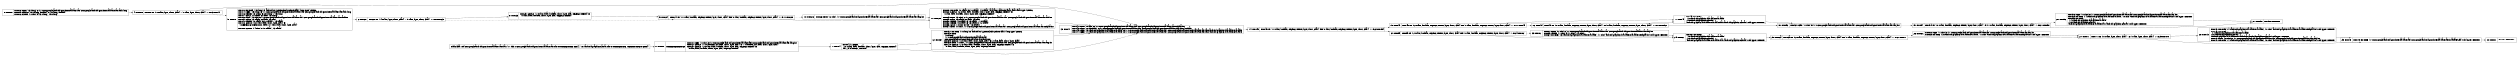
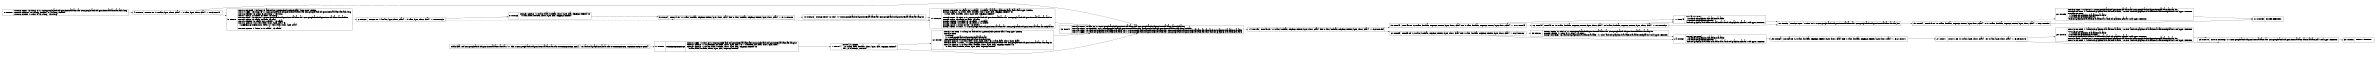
  digraph {
    fontname="DejaVu Serif"
    rankdir=LR
    node [fontname="DejaVu Serif" shape=record]
    edge [fontname="DejaVu Serif"]
    n1 [label="{0\:\ 0x0000|MTH_ENTER_BLOCK\l|0x0000: IGET  (r0 I:int) = (r7 I:com.google.android.gms.internal.base.zae) com.google.android.gms.internal.base.zae.zang int \l0x0002: CONST  (r1 I:?[boolean, int, float, short, byte, char]) = (1 ?[boolean, int, float, short, byte, char]) \l0x0003: CONST  (r2 I:?[int, float, boolean, short, byte, char, OBJECT, ARRAY]) = \l  (0 ?[int, float, boolean, short, byte, char, OBJECT, ARRAY])\l \l}"]
    n2 [label="{1\:\ 0x0004|0x0004: SWITCH  \l  (r0 I:?[int, float, boolean, short, byte, char, OBJECT, ARRAY])\l k:[1, 2] t:[0x0037, 0x0008] \l}"]
    n3 [label="{12\:\ 0x0037|0x0037: INVOKE  (r0 I:long) =  android.os.SystemClock.uptimeMillis():long type: STATIC \l0x003b: IPUT  \l  (r0 I:long)\l  (r7 I:com.google.android.gms.internal.base.zae)\l com.google.android.gms.internal.base.zae.zanh long \l0x003d: CONST  (r0 I:?[int, float, short, byte, char]) = (2 ?[int, float, short, byte, char]) \l0x003e: IPUT  (r0 I:int), (r7 I:com.google.android.gms.internal.base.zae) com.google.android.gms.internal.base.zae.zang int \l0x0040: CONST  (r1 I:?[int, float, boolean, short, byte, char, OBJECT, ARRAY]) = \l  (0 ?[int, float, boolean, short, byte, char, OBJECT, ARRAY])\l \l}"]
    n4 [label="{13\:\ 0x0041|0x0041: IGET  (r0 I:int) = (r7 I:com.google.android.gms.internal.base.zae) com.google.android.gms.internal.base.zae.mAlpha int \l0x0043: IGET  (r2 I:boolean) = (r7 I:com.google.android.gms.internal.base.zae) com.google.android.gms.internal.base.zae.zamy boolean \l0x0045: IGET  (r3 I:android.graphics.drawable.Drawable) = (r7 I:com.google.android.gms.internal.base.zae) com.google.android.gms.internal.base.zae.zann android.graphics.drawable.Drawable \l0x0047: IGET  (r4 I:android.graphics.drawable.Drawable) = (r7 I:com.google.android.gms.internal.base.zae) com.google.android.gms.internal.base.zae.zano android.graphics.drawable.Drawable \l}"]
    n5 [label="{3\:\ 0x0008|0x0008: IGET  (r3 I:long) = (r7 I:com.google.android.gms.internal.base.zae) com.google.android.gms.internal.base.zae.zanh long \l0x000a: CONST  (r5 I:?[long, double]) = (0 ?[long, double]) \l0x000c: CMP_L  (r0 I:int) = (r3 I:long), (r5 I:long) \l}"]
    n6 [label="{4\:\ 0x000e|0x000e: IF  (r0 I:?[int, byte, short, char]) \< (0 ?[int, byte, short, char])  \-\> B:13:0x0041 \l}"]
    n7 [label="{14\:\ 0x0049|0x0049: IF  (r1 I:?[int, boolean, OBJECT, ARRAY, byte, short, char]) == (0 ?[int, boolean, OBJECT, ARRAY, byte, short, char])  \-\> B:22:0x005f \l}"]
    n8 [label="{5\:\ 0x0010|0x0010: INVOKE  (r3 I:long) =  android.os.SystemClock.uptimeMillis():long type: STATIC \l0x0014: IGET  (r5 I:long) = (r7 I:com.google.android.gms.internal.base.zae) com.google.android.gms.internal.base.zae.zanh long \l0x0016: ARITH  (r3 I:long) = (r3 I:long) \- (r5 I:long) \l0x0017: CAST  (r0 I:float) = (float) (r3 I:long) \l0x0018: IGET  (r3 I:int) = (r7 I:com.google.android.gms.internal.base.zae) com.google.android.gms.internal.base.zae.zank int \l0x001a: CAST  (r3 I:float) = (float) (r3 I:int) \l0x001b: ARITH  (r0 I:float) = (r0 I:float) \/ (r3 I:float) \l0x001c: CONST  (r3 I:?[int, float, short, byte, char]) = \l  (1065353216(0x3f800000, float:1.0) ?[int, float, short, byte, char])\l \l0x001e: CMP_L  (r4 I:int) = (r0 I:float), (r3 I:float) \l}"]
    n9 [label="{6\:\ 0x0020|0x0020: IF  (r4 I:?[int, byte, short, char]) \< (0 ?[int, byte, short, char])  \-\> B:8:0x0023 \l}"]
    n10 [label="{8\:\ 0x0023|0x0023: CONST  (r1 I:?[int, float, boolean, short, byte, char, OBJECT, ARRAY]) = \l  (0 ?[int, float, boolean, short, byte, char, OBJECT, ARRAY])\l \l}"]
    n11 [label="{9\:\ 0x0024|0x0024: IF  (r1 I:?[int, boolean, OBJECT, ARRAY, byte, short, char]) == (0 ?[int, boolean, OBJECT, ARRAY, byte, short, char])  \-\> B:11:0x0028 \l}"]
    n12 [label="{10\:\ 0x0026|0x0026: IPUT  (r2 I:int), (r7 I:com.google.android.gms.internal.base.zae) com.google.android.gms.internal.base.zae.zang int \l}"]
    n13 [label="{11\:\ 0x0028|0x0028: INVOKE  (r0 I:float) = (r0 I:float), (r3 I:float) java.lang.Math.min(float, float):float type: STATIC \l0x002c: CONST  (r2 I:?[int, float, boolean, short, byte, char, OBJECT, ARRAY]) = \l  (0 ?[int, float, boolean, short, byte, char, OBJECT, ARRAY])\l \l0x002d: IGET  (r3 I:int) = (r7 I:com.google.android.gms.internal.base.zae) com.google.android.gms.internal.base.zae.zani int \l0x002f: CAST  (r3 I:float) = (float) (r3 I:int) \l0x0030: ARITH  (r3 I:float) = (r3 I:float) * (r0 I:float) \l0x0032: ARITH  (r3 I:float) = (r3 I:float) + (r2 I:float) \l0x0033: CAST  (r0 I:int) = (int) (r3 I:float) \l0x0034: IPUT  (r0 I:int), (r7 I:com.google.android.gms.internal.base.zae) com.google.android.gms.internal.base.zae.mAlpha int \l}"]
    n14 [label="{15\:\ 0x004b|0x004b: IF  (r2 I:?[int, boolean, OBJECT, ARRAY, byte, short, char]) == (0 ?[int, boolean, OBJECT, ARRAY, byte, short, char])  \-\> B:17:0x004f \l}"]
    n15 [label="{22\:\ 0x005f|0x005f: IF  (r2 I:?[int, boolean, OBJECT, ARRAY, byte, short, char]) == (0 ?[int, boolean, OBJECT, ARRAY, byte, short, char])  \-\> B:24:0x0067 \l}"]
    n16 [label="{16\:\ 0x004d|0x004d: IF  (r0 I:?[int, boolean, OBJECT, ARRAY, byte, short, char]) != (0 ?[int, boolean, OBJECT, ARRAY, byte, short, char])  \-\> B:18:0x0052 \l}"]
    n17 [label="{17\:\ 0x004f|0x004f: INVOKE  \l  (r3 I:android.graphics.drawable.Drawable)\l  (r8 I:android.graphics.Canvas)\l android.graphics.drawable.Drawable.draw(android.graphics.Canvas):void type: VIRTUAL \l}"]
    n18 [label="{23\:\ 0x0061|0x0061: IGET  (r1 I:int) = (r7 I:com.google.android.gms.internal.base.zae) com.google.android.gms.internal.base.zae.zanj int \l0x0063: ARITH  (r1 I:int) = (r1 I:int) \- (r0 I:int) \l0x0064: INVOKE  (r3 I:android.graphics.drawable.Drawable), (r1 I:int) android.graphics.drawable.Drawable.setAlpha(int):void type: VIRTUAL \l}"]
    n19 [label="{24\:\ 0x0067|0x0067: INVOKE  \l  (r3 I:android.graphics.drawable.Drawable)\l  (r8 I:android.graphics.Canvas)\l android.graphics.drawable.Drawable.draw(android.graphics.Canvas):void type: VIRTUAL \l}"]
    n20 [label="{18\:\ 0x0052|0x0052: IGET  (r1 I:int) = (r7 I:com.google.android.gms.internal.base.zae) com.google.android.gms.internal.base.zae.zanj int \l}"]
    n21 [label="{19\:\ 0x0054|0x0054: IF  (r0 I:?[int, boolean, OBJECT, ARRAY, byte, short, char]) != (r1 I:?[int, boolean, OBJECT, ARRAY, byte, short, char])  \-\> B:21:0x005e \l}"]
    n22 [label="{20\:\ 0x0056|0x0056: IGET  (r0 I:int) = (r7 I:com.google.android.gms.internal.base.zae) com.google.android.gms.internal.base.zae.zanj int \l0x0058: INVOKE  (r4 I:android.graphics.drawable.Drawable), (r0 I:int) android.graphics.drawable.Drawable.setAlpha(int):void type: VIRTUAL \l0x005b: INVOKE  \l  (r4 I:android.graphics.drawable.Drawable)\l  (r8 I:android.graphics.Canvas)\l android.graphics.drawable.Drawable.draw(android.graphics.Canvas):void type: VIRTUAL \l}"]
    n23 [label="{21\:\ 0x005e|0x005e: RETURN   \l}"]
    n24 [label="{25\:\ 0x006a|0x006a: IF  (r2 I:?[int, boolean, OBJECT, ARRAY, byte, short, char]) == (0 ?[int, boolean, OBJECT, ARRAY, byte, short, char])  \-\> B:27:0x0071 \l}"]
-   n25 [label="{26\:\ 0x006c|0x006c: IGET  (r1 I:int) = (r7 I:com.google.android.gms.internal.base.zae) com.google.android.gms.internal.base.zae.zanj int \l0x006e: INVOKE  (r3 I:android.graphics.drawable.Drawable), (r1 I:int) android.graphics.drawable.Drawable.setAlpha(int):void type: VIRTUAL \l}"]
    n26 [label="{27\:\ 0x0071|0x0071: IF  (r0 I:?[int, byte, short, char]) \<= (0 ?[int, byte, short, char])  \-\> B:29:0x007e \l}"]
-   n27 [label="{28\:\ 0x0073|0x0073: INVOKE  (r4 I:android.graphics.drawable.Drawable), (r0 I:int) android.graphics.drawable.Drawable.setAlpha(int):void type: VIRTUAL \l0x0076: INVOKE  \l  (r4 I:android.graphics.drawable.Drawable)\l  (r8 I:android.graphics.Canvas)\l android.graphics.drawable.Drawable.draw(android.graphics.Canvas):void type: VIRTUAL \l0x0079: IGET  (r8 I:int) = (r7 I:com.google.android.gms.internal.base.zae) com.google.android.gms.internal.base.zae.zanj int \l0x007b: INVOKE  (r4 I:android.graphics.drawable.Drawable), (r8 I:int) android.graphics.drawable.Drawable.setAlpha(int):void type: VIRTUAL \l}"]
+   n27 [label="{28\:\ 0x0073|0x0073: INVOKE  (r4 I:android.graphics.drawable.Drawable), (r0 I:int) android.graphics.drawable.Drawable.setAlpha(int):void type: VIRTUAL \l0x0076: INVOKE  \l  (r4 I:android.graphics.drawable.Drawable)\l  (r8 I:android.graphics.Drawable)\l android.graphics.drawable.Drawable.draw(android.graphics.Canvas):void type: VIRTUAL \l0x0079: IGET  (r8 I:int) = (r7 I:com.google.android.gms.internal.base.zae) com.google.android.gms.internal.base.zae.zanj int \l0x007b: INVOKE  (r4 I:android.graphics.drawable.Drawable), (r8 I:int) android.graphics.drawable.Drawable.setAlpha(int):void type: VIRTUAL \l}"]
    n28 [label="{29\:\ 0x007e|0x007e: INVOKE  (r7 I:com.google.android.gms.internal.base.zae) com.google.android.gms.internal.base.zae.invalidateSelf():void type: VIRTUAL \l}"]
    n29 [label="{30\:\ 0x0081|0x0081: RETURN   \l}"]
    n30 [label="{public final void com.google.android.gms.internal.base.zae.draw((r7 'this' I:com.google.android.gms.internal.base.zae A[IMMUTABLE_TYPE, THIS]), (r8 I:android.graphics.Canvas A[IMMUTABLE_TYPE, METHOD_ARGUMENT])) }"]
    n1 -> n2
    n2 -> n3
    n2 -> n4
    n3 -> n4
    n4 -> n7 [style=dashed]
    n5 -> n6
    n6 -> n4
    n6 -> n8 [style=dashed]
    n7 -> n14 [style=dashed]
    n7 -> n15
    n8 -> n9
    n9 -> n10
    n9 -> n11 [style=dashed]
    n10 -> n11
    n11 -> n12 [style=dashed]
    n11 -> n13
    n12 -> n13
    n13 -> n4
    n14 -> n16 [style=dashed]
    n14 -> n17
    n15 -> n18 [style=dashed]
    n15 -> n19
    n16 -> n17 [style=solid]
    n16 -> n20
    n17 -> n20
    n18 -> n19
    n19 -> n24
    n20 -> n21
    n21 -> n22 [style=dashed]
    n21 -> n23
    n22 -> n23
-   n24 -> n25 [style=dashed]
    n24 -> n26
-   n25 -> n26
    n26 -> n27 [style=solid]
    n26 -> n28
    n27 -> n28
    n28 -> n29
    n30 -> n1
  }
